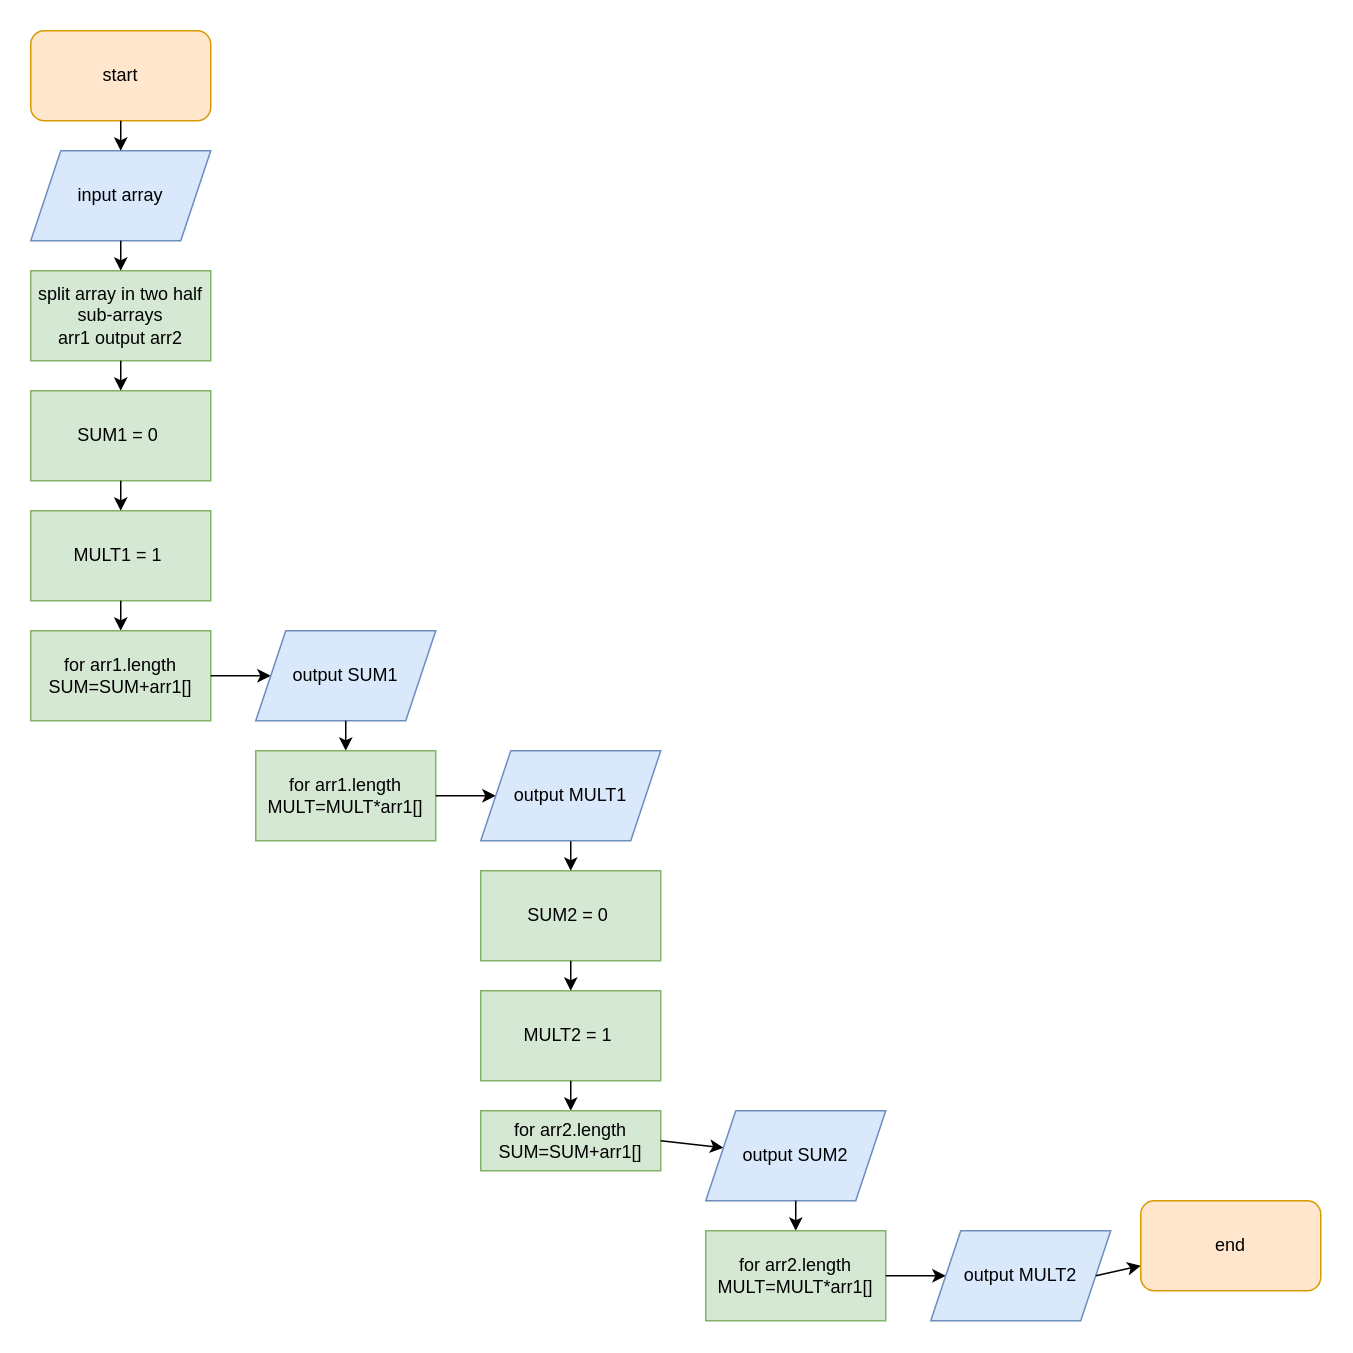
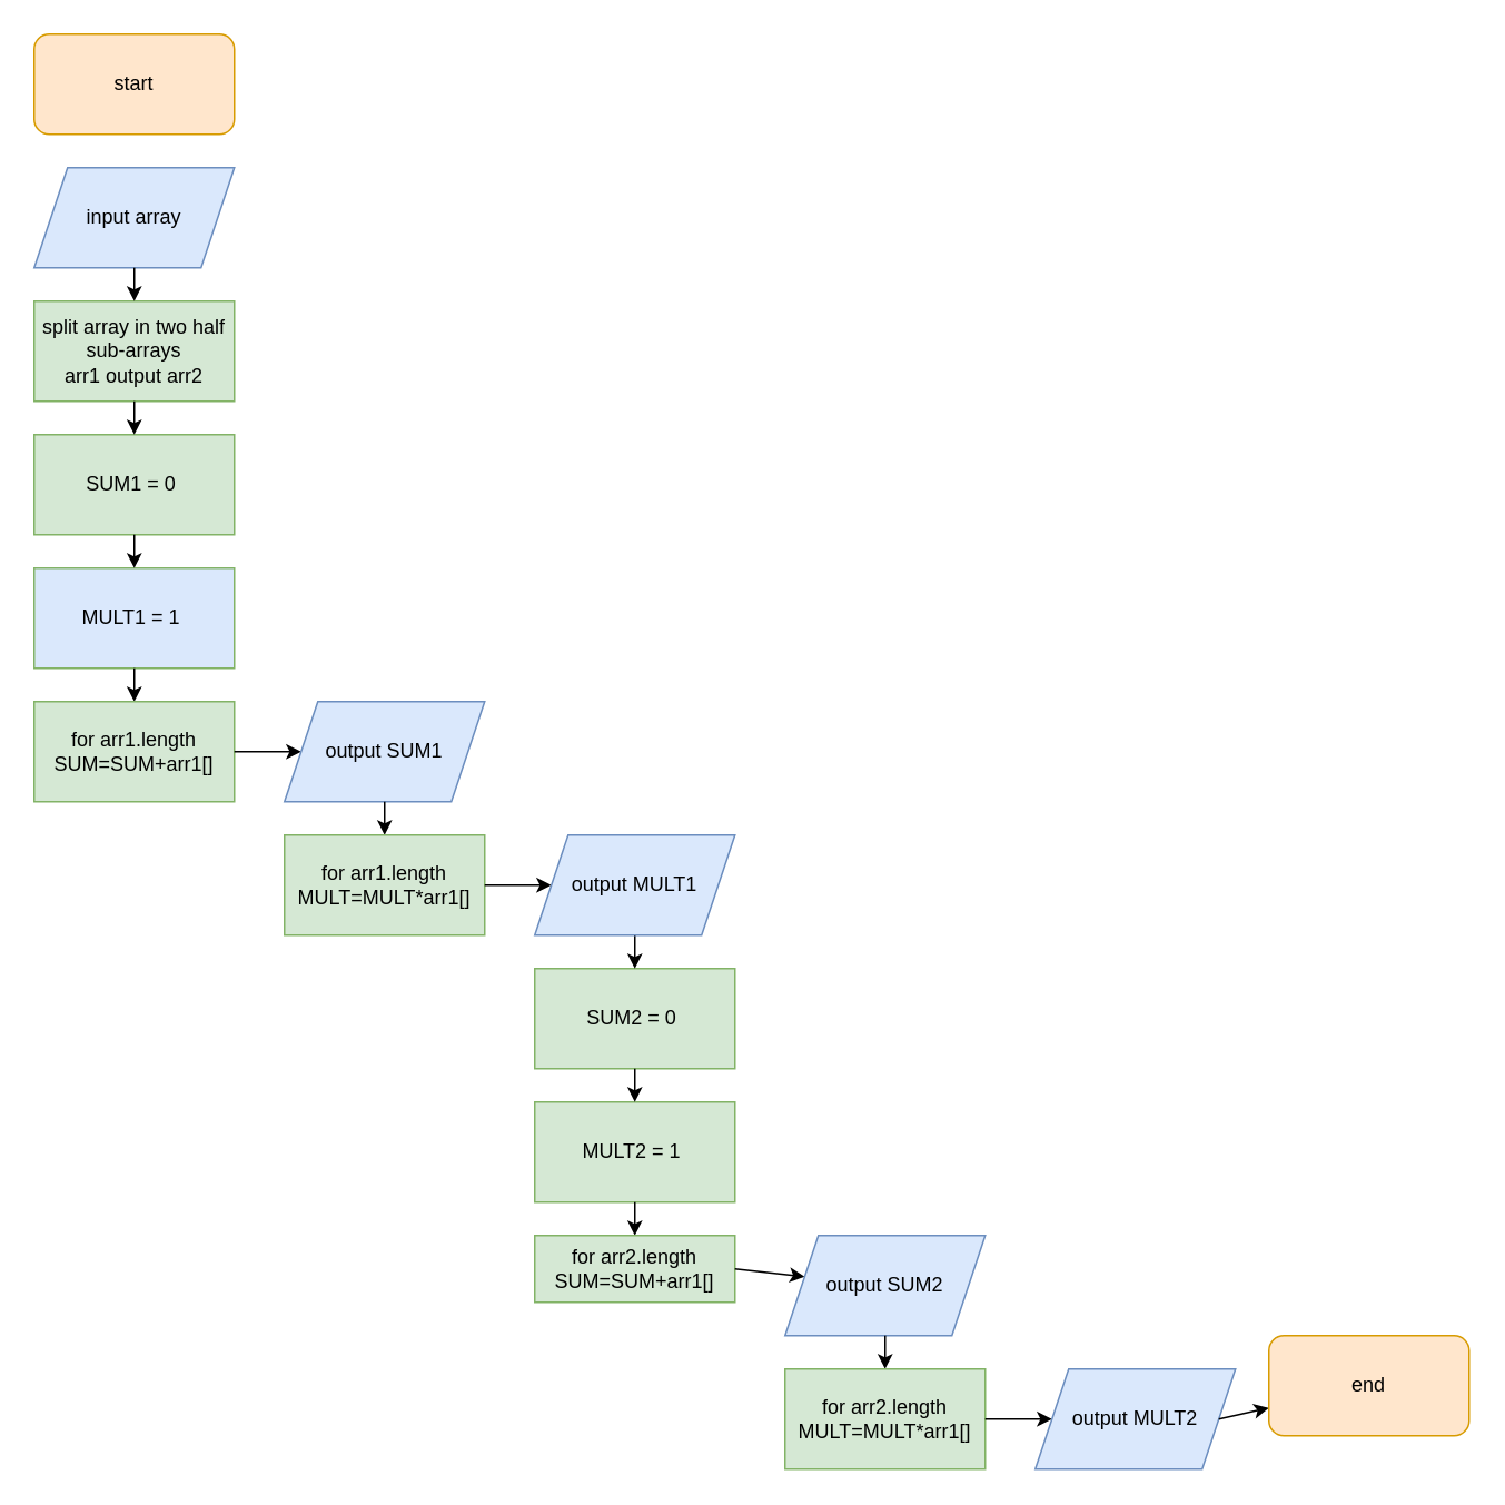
  <mxCell id="0" />
  <mxCell id="1" parent="0" />
  <mxCell id="2" value="start" style="rounded=1;whiteSpace=wrap;html=1;fillColor=#ffe6cc;strokeColor=#d79b00;" vertex="1" parent="1"><mxGeometry x="20" y="20" width="120" height="60" as="geometry" /></mxCell>
  <mxCell id="3" value="input array" style="shape=parallelogram;perimeter=parallelogramPerimeter;whiteSpace=wrap;html=1;fixedSize=1;fillColor=#dae8fc;strokeColor=#6c8ebf;" vertex="1" parent="1"><mxGeometry x="20" y="100" width="120" height="60" as="geometry" /></mxCell>
- <mxCell id="4" value="" style="endArrow=classic;html=1;rounded=0;exitX=0.5;exitY=1;exitDx=0;exitDy=0;entryX=0.5;entryY=0;entryDx=0;entryDy=0;" edge="1" parent="1" source="2" target="3"><mxGeometry width="50" height="50" relative="1" as="geometry"><mxPoint x="80" y="260" as="sourcePoint" /><mxPoint x="80" y="120" as="targetPoint" /></mxGeometry></mxCell>
  <mxCell id="5" value="split array in two half sub-arrays&lt;br&gt;arr1 output arr2" style="rounded=0;whiteSpace=wrap;html=1;fillColor=#d5e8d4;strokeColor=#82b366;" vertex="1" parent="1"><mxGeometry x="20" y="180" width="120" height="60" as="geometry" /></mxCell>
  <mxCell id="6" value="" style="endArrow=classic;html=1;rounded=0;exitX=0.5;exitY=1;exitDx=0;exitDy=0;" edge="1" parent="1" source="3" target="5"><mxGeometry width="50" height="50" relative="1" as="geometry"><mxPoint x="80" y="260" as="sourcePoint" /><mxPoint x="130" y="210" as="targetPoint" /></mxGeometry></mxCell>
  <mxCell id="7" value="SUM1 = 0&amp;nbsp;" style="rounded=0;whiteSpace=wrap;html=1;fillColor=#d5e8d4;strokeColor=#82b366;" vertex="1" parent="1"><mxGeometry x="20" y="260" width="120" height="60" as="geometry" /></mxCell>
- <mxCell id="8" value="MULT1 = 1&amp;nbsp;" style="rounded=0;whiteSpace=wrap;html=1;fillColor=#d5e8d4;strokeColor=#82b366;" vertex="1" parent="1"><mxGeometry x="20" y="340" width="120" height="60" as="geometry" /></mxCell>
+ <mxCell id="8" value="MULT1 = 1&amp;nbsp;" style="rounded=0;whiteSpace=wrap;html=1;fillColor=#dae8fc;strokeColor=#82b366;" vertex="1" parent="1"><mxGeometry x="20" y="340" width="120" height="60" as="geometry" /></mxCell>
  <mxCell id="9" value="" style="endArrow=classic;html=1;rounded=0;exitX=0.5;exitY=1;exitDx=0;exitDy=0;entryX=0.5;entryY=0;entryDx=0;entryDy=0;" edge="1" parent="1" source="5" target="7"><mxGeometry width="50" height="50" relative="1" as="geometry"><mxPoint x="40" y="380" as="sourcePoint" /><mxPoint x="80" y="270" as="targetPoint" /></mxGeometry></mxCell>
  <mxCell id="10" value="" style="endArrow=classic;html=1;rounded=0;exitX=0.5;exitY=1;exitDx=0;exitDy=0;" edge="1" parent="1" source="7" target="8"><mxGeometry width="50" height="50" relative="1" as="geometry"><mxPoint x="40" y="380" as="sourcePoint" /><mxPoint x="90" y="330" as="targetPoint" /></mxGeometry></mxCell>
  <mxCell id="11" value="" style="endArrow=classic;html=1;rounded=0;exitX=0.5;exitY=1;exitDx=0;exitDy=0;" edge="1" parent="1" source="8" target="12"><mxGeometry width="50" height="50" relative="1" as="geometry"><mxPoint x="40" y="380" as="sourcePoint" /><mxPoint x="90" y="330" as="targetPoint" /></mxGeometry></mxCell>
  <mxCell id="12" value="for arr1.length&lt;br&gt;SUM=SUM+arr1[]&lt;br&gt;" style="rounded=0;whiteSpace=wrap;html=1;fillColor=#d5e8d4;strokeColor=#82b366;" vertex="1" parent="1"><mxGeometry x="20" y="420" width="120" height="60" as="geometry" /></mxCell>
  <mxCell id="13" value="SUM2 = 0&amp;nbsp;" style="rounded=0;whiteSpace=wrap;html=1;fillColor=#d5e8d4;strokeColor=#82b366;" vertex="1" parent="1"><mxGeometry x="320" y="580" width="120" height="60" as="geometry" /></mxCell>
  <mxCell id="14" value="MULT2 = 1&amp;nbsp;" style="rounded=0;whiteSpace=wrap;html=1;fillColor=#d5e8d4;strokeColor=#82b366;" vertex="1" parent="1"><mxGeometry x="320" y="660" width="120" height="60" as="geometry" /></mxCell>
  <mxCell id="15" value="" style="endArrow=classic;html=1;rounded=0;entryX=0.5;entryY=0;entryDx=0;entryDy=0;exitX=0.5;exitY=1;exitDx=0;exitDy=0;" edge="1" parent="1" target="13"><mxGeometry width="50" height="50" relative="1" as="geometry"><mxPoint x="380" y="560" as="sourcePoint" /><mxPoint x="380" y="590" as="targetPoint" /></mxGeometry></mxCell>
  <mxCell id="16" value="" style="endArrow=classic;html=1;rounded=0;exitX=0.5;exitY=1;exitDx=0;exitDy=0;" edge="1" parent="1" source="13" target="14"><mxGeometry width="50" height="50" relative="1" as="geometry"><mxPoint x="340" y="700" as="sourcePoint" /><mxPoint x="390" y="650" as="targetPoint" /></mxGeometry></mxCell>
  <mxCell id="17" value="" style="endArrow=classic;html=1;rounded=0;exitX=1;exitY=0.5;exitDx=0;exitDy=0;" edge="1" parent="1" source="12" target="18"><mxGeometry width="50" height="50" relative="1" as="geometry"><mxPoint x="60" y="420" as="sourcePoint" /><mxPoint x="110" y="370" as="targetPoint" /></mxGeometry></mxCell>
  <mxCell id="18" value="output SUM1" style="shape=parallelogram;perimeter=parallelogramPerimeter;whiteSpace=wrap;html=1;fixedSize=1;fillColor=#dae8fc;strokeColor=#6c8ebf;" vertex="1" parent="1"><mxGeometry x="170" y="420" width="120" height="60" as="geometry" /></mxCell>
  <mxCell id="19" value="" style="endArrow=classic;html=1;rounded=0;exitX=0.5;exitY=1;exitDx=0;exitDy=0;" edge="1" parent="1" target="20"><mxGeometry width="50" height="50" relative="1" as="geometry"><mxPoint x="380" y="720" as="sourcePoint" /><mxPoint x="390" y="650" as="targetPoint" /></mxGeometry></mxCell>
  <mxCell id="20" value="for arr2.length&lt;br&gt;SUM=SUM+arr1[]" style="rounded=0;whiteSpace=wrap;html=1;fillColor=#d5e8d4;strokeColor=#82b366;" vertex="1" parent="1"><mxGeometry x="320" y="740" width="120" height="40" as="geometry" /></mxCell>
  <mxCell id="21" value="" style="endArrow=classic;html=1;rounded=0;exitX=1;exitY=0.5;exitDx=0;exitDy=0;" edge="1" parent="1" source="20" target="22"><mxGeometry width="50" height="50" relative="1" as="geometry"><mxPoint x="360" y="740" as="sourcePoint" /><mxPoint x="410" y="690" as="targetPoint" /></mxGeometry></mxCell>
  <mxCell id="22" value="output SUM2" style="shape=parallelogram;perimeter=parallelogramPerimeter;whiteSpace=wrap;html=1;fixedSize=1;fillColor=#dae8fc;strokeColor=#6c8ebf;" vertex="1" parent="1"><mxGeometry x="470" y="740" width="120" height="60" as="geometry" /></mxCell>
  <mxCell id="23" value="" style="endArrow=classic;html=1;rounded=0;exitX=0.5;exitY=1;exitDx=0;exitDy=0;" edge="1" parent="1" target="24"><mxGeometry width="50" height="50" relative="1" as="geometry"><mxPoint x="230" y="480" as="sourcePoint" /><mxPoint x="240" y="420" as="targetPoint" /></mxGeometry></mxCell>
  <mxCell id="24" value="for arr1.length&lt;br&gt;MULT=MULT*arr1[]" style="rounded=0;whiteSpace=wrap;html=1;fillColor=#d5e8d4;strokeColor=#82b366;" vertex="1" parent="1"><mxGeometry x="170" y="500" width="120" height="60" as="geometry" /></mxCell>
  <mxCell id="25" value="" style="endArrow=classic;html=1;rounded=0;exitX=1;exitY=0.5;exitDx=0;exitDy=0;" edge="1" parent="1" source="24" target="26"><mxGeometry width="50" height="50" relative="1" as="geometry"><mxPoint x="210" y="500" as="sourcePoint" /><mxPoint x="260" y="450" as="targetPoint" /></mxGeometry></mxCell>
  <mxCell id="26" value="output MULT1" style="shape=parallelogram;perimeter=parallelogramPerimeter;whiteSpace=wrap;html=1;fixedSize=1;fillColor=#dae8fc;strokeColor=#6c8ebf;" vertex="1" parent="1"><mxGeometry x="320" y="500" width="120" height="60" as="geometry" /></mxCell>
  <mxCell id="27" value="" style="endArrow=classic;html=1;rounded=0;exitX=0.5;exitY=1;exitDx=0;exitDy=0;" edge="1" parent="1" target="28"><mxGeometry width="50" height="50" relative="1" as="geometry"><mxPoint x="530" y="800" as="sourcePoint" /><mxPoint x="540" y="730" as="targetPoint" /></mxGeometry></mxCell>
  <mxCell id="28" value="for arr2.length&lt;br&gt;MULT=MULT*arr1[]" style="rounded=0;whiteSpace=wrap;html=1;fillColor=#d5e8d4;strokeColor=#82b366;" vertex="1" parent="1"><mxGeometry x="470" y="820" width="120" height="60" as="geometry" /></mxCell>
  <mxCell id="29" value="" style="endArrow=classic;html=1;rounded=0;exitX=1;exitY=0.5;exitDx=0;exitDy=0;" edge="1" parent="1" source="28" target="30"><mxGeometry width="50" height="50" relative="1" as="geometry"><mxPoint x="510" y="820" as="sourcePoint" /><mxPoint x="560" y="770" as="targetPoint" /></mxGeometry></mxCell>
  <mxCell id="30" value="output MULT2" style="shape=parallelogram;perimeter=parallelogramPerimeter;whiteSpace=wrap;html=1;fixedSize=1;fillColor=#dae8fc;strokeColor=#6c8ebf;" vertex="1" parent="1"><mxGeometry x="620" y="820" width="120" height="60" as="geometry" /></mxCell>
  <mxCell id="31" value="" style="endArrow=classic;html=1;rounded=0;exitX=1;exitY=0.5;exitDx=0;exitDy=0;" edge="1" parent="1" source="30" target="32"><mxGeometry width="50" height="50" relative="1" as="geometry"><mxPoint x="520" y="700" as="sourcePoint" /><mxPoint x="570" y="650" as="targetPoint" /></mxGeometry></mxCell>
  <mxCell id="32" value="end" style="rounded=1;whiteSpace=wrap;html=1;fillColor=#ffe6cc;strokeColor=#d79b00;" vertex="1" parent="1"><mxGeometry x="760" y="800" width="120" height="60" as="geometry" /></mxCell>
